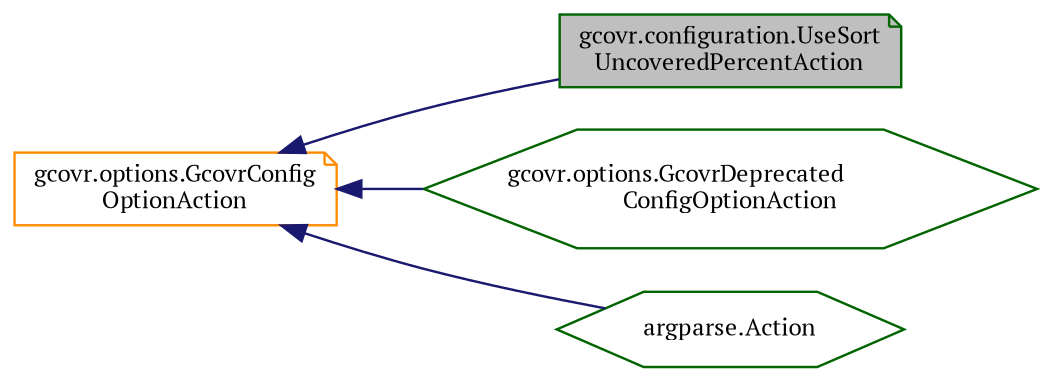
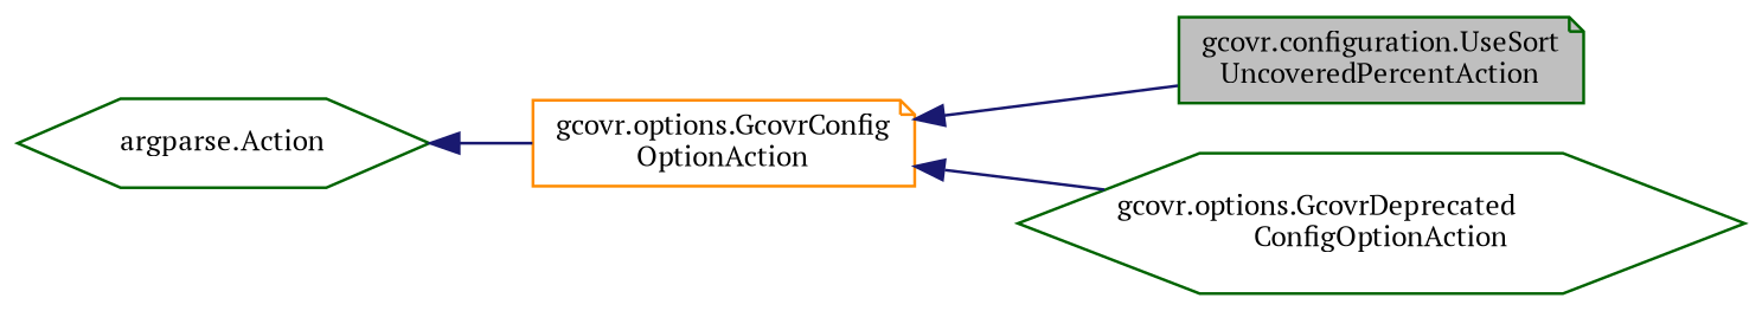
  digraph {
    fontname="PT Serif"
    rankdir=LR
    node [color=darkgreen fillcolor=white fontname="PT Serif" fontsize=10 shape=note style=filled]
    edge [color=midnightblue dir=back fontname="PT Serif" fontsize=10 labelfontname=Helvetica labelfontsize=10 style=solid]
    n1 [fillcolor=grey75 fontcolor=black height=0.2 label="gcovr.configuration.UseSort\lUncoveredPercentAction" width=0.4]
    n2 [height=0.2 label="gcovr.options.GcovrDeprecated\lConfigOptionAction" shape=hexagon width=0.4]
    n3 [color=darkorange height=0.2 label="gcovr.options.GcovrConfig\lOptionAction" width=0.4]
    n4 [height=0.2 label="argparse.Action" shape=hexagon width=0.4]
    n3 -> n1
    n3 -> n2
-   n3 -> n4
+   n4 -> n3
  }
